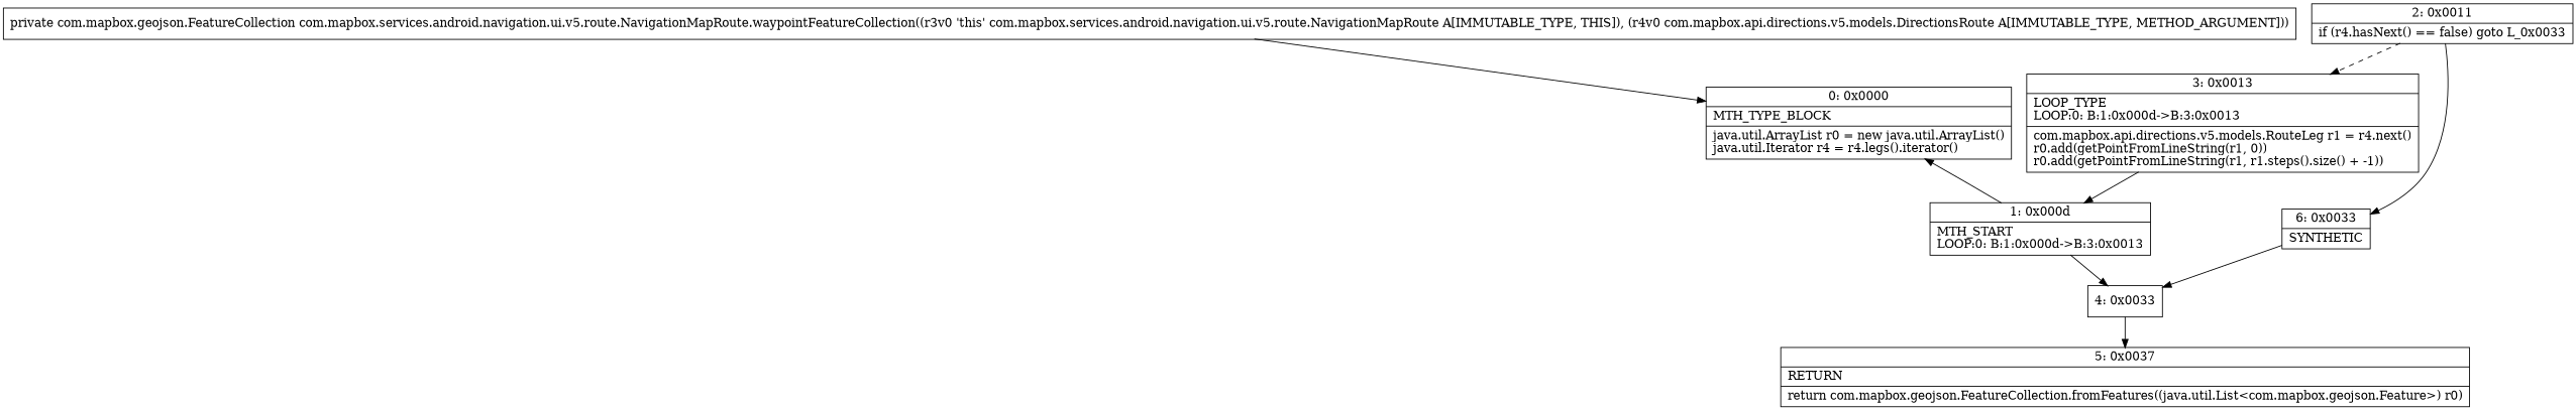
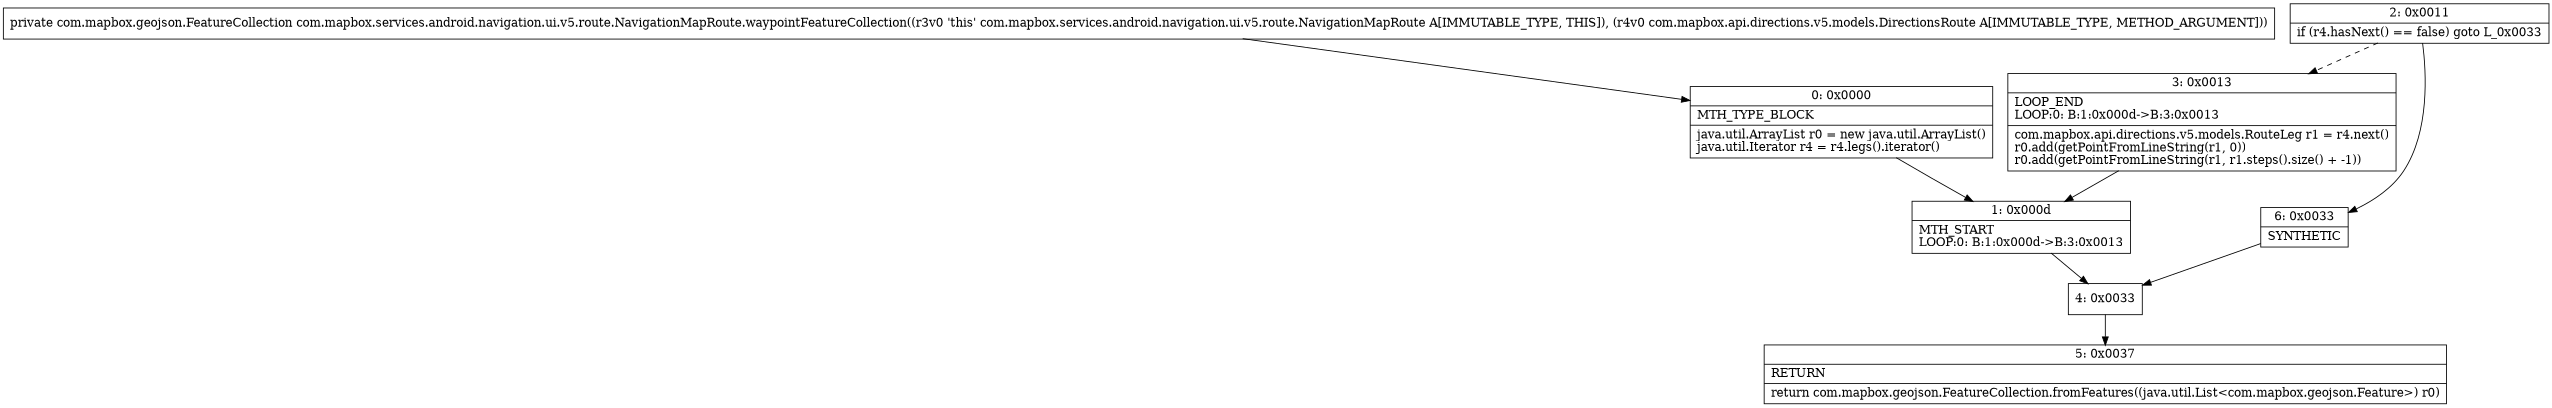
  digraph {
    node [shape=record]
    n1 [label="{0\:\ 0x0000|MTH_TYPE_BLOCK\l|java.util.ArrayList r0 = new java.util.ArrayList()\ljava.util.Iterator r4 = r4.legs().iterator()\l}"]
    n2 [label="{1\:\ 0x000d|MTH_START\lLOOP:0: B:1:0x000d\-\>B:3:0x0013\l}"]
    n3 [label="{4\:\ 0x0033}"]
    n4 [label="{2\:\ 0x0011|if (r4.hasNext() == false) goto L_0x0033\l}"]
-   n5 [label="{3\:\ 0x0013|LOOP_TYPE\lLOOP:0: B:1:0x000d\-\>B:3:0x0013\l|com.mapbox.api.directions.v5.models.RouteLeg r1 = r4.next()\lr0.add(getPointFromLineString(r1, 0))\lr0.add(getPointFromLineString(r1, r1.steps().size() + \-1))\l}"]
+   n5 [label="{3\:\ 0x0013|LOOP_END\lLOOP:0: B:1:0x000d\-\>B:3:0x0013\l|com.mapbox.api.directions.v5.models.RouteLeg r1 = r4.next()\lr0.add(getPointFromLineString(r1, 0))\lr0.add(getPointFromLineString(r1, r1.steps().size() + \-1))\l}"]
    n6 [label="{6\:\ 0x0033|SYNTHETIC\l}"]
    n7 [label="{5\:\ 0x0037|RETURN\l|return com.mapbox.geojson.FeatureCollection.fromFeatures((java.util.List\<com.mapbox.geojson.Feature\>) r0)\l}"]
    n8 [label="{private com.mapbox.geojson.FeatureCollection com.mapbox.services.android.navigation.ui.v5.route.NavigationMapRoute.waypointFeatureCollection((r3v0 'this' com.mapbox.services.android.navigation.ui.v5.route.NavigationMapRoute A[IMMUTABLE_TYPE, THIS]), (r4v0 com.mapbox.api.directions.v5.models.DirectionsRoute A[IMMUTABLE_TYPE, METHOD_ARGUMENT])) }"]
-   n2 -> n1
+   n1 -> n2
    n2 -> n3
    n3 -> n7
    n4 -> n5 [style=dashed]
    n4 -> n6
    n5 -> n2
    n6 -> n3
    n8 -> n1
  }
